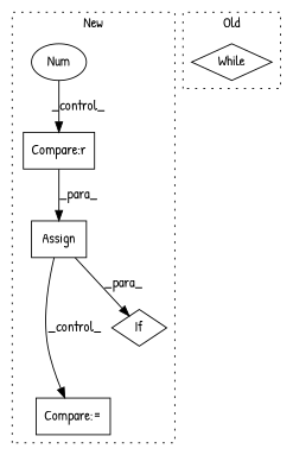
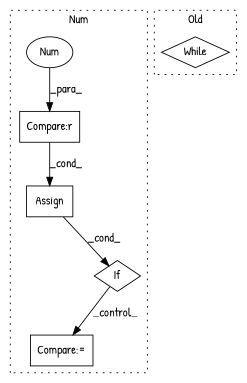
  digraph {
    fontname="Patrick Hand"
    node [fontname="Patrick Hand" l=3 s=2141 shape=box]
    edge [fontname="Patrick Hand"]
    n1 [a=72 l=35 label=Assign]
    n2 [a=40 l=15 label="Compare:r"]
    n3 [a=68 label="Compare:=" s=2270]
    n4 [a=96 label=If s=2138 shape=diamond]
    n5 [a=76 label=Num s=2153 shape=ellipse]
    n6 [a=52 l="6,10" label=While s="1512,1531" shape=diamond]
    subgraph cluster_1 {
-     label=New
+     label=Num
      style=dotted
      n1
      n2
      n3
      n4
      n5
    }
    subgraph cluster_2 {
      label=Old
      style=dotted
      n6
    }
-   n1 -> n4 [label=_para_]
-   n2 -> n1 [label=_para_]
-   n1 -> n3 [label=_control_]
-   n5 -> n2 [label=_control_]
+   n1 -> n4 [label=_cond_]
+   n2 -> n1 [label=_cond_]
+   n4 -> n3 [label=_control_]
+   n5 -> n2 [label=_para_]
  }
